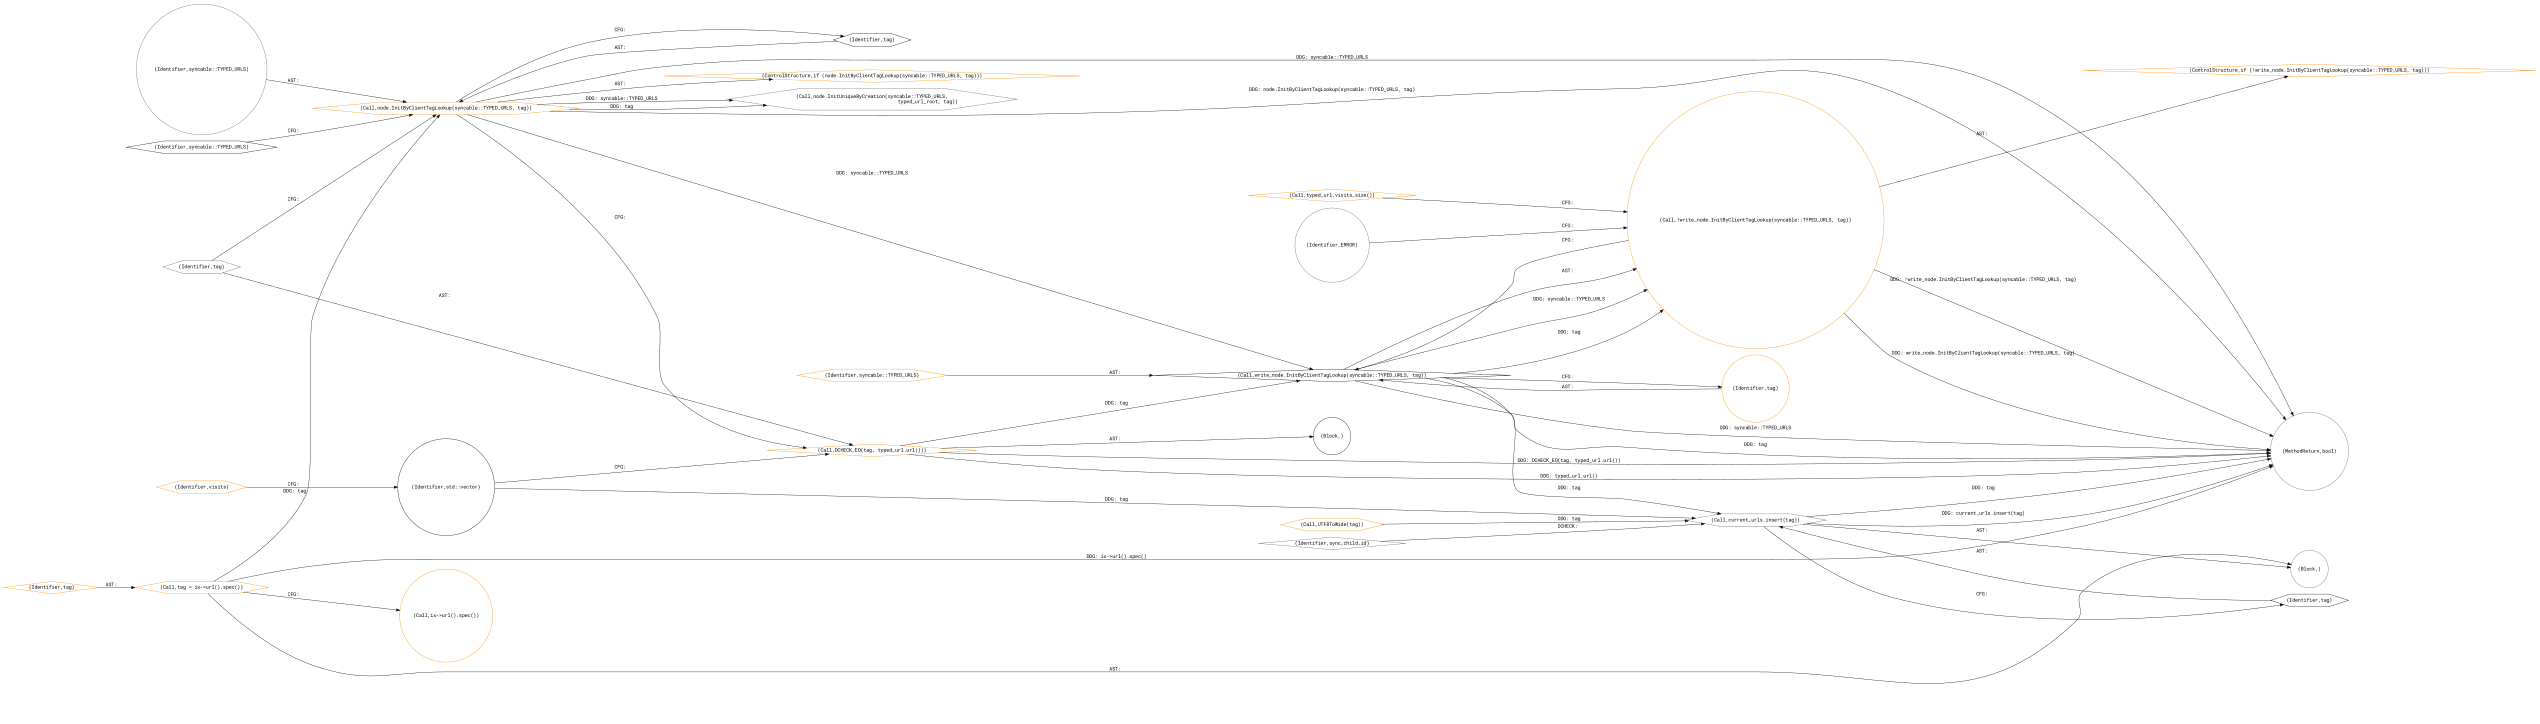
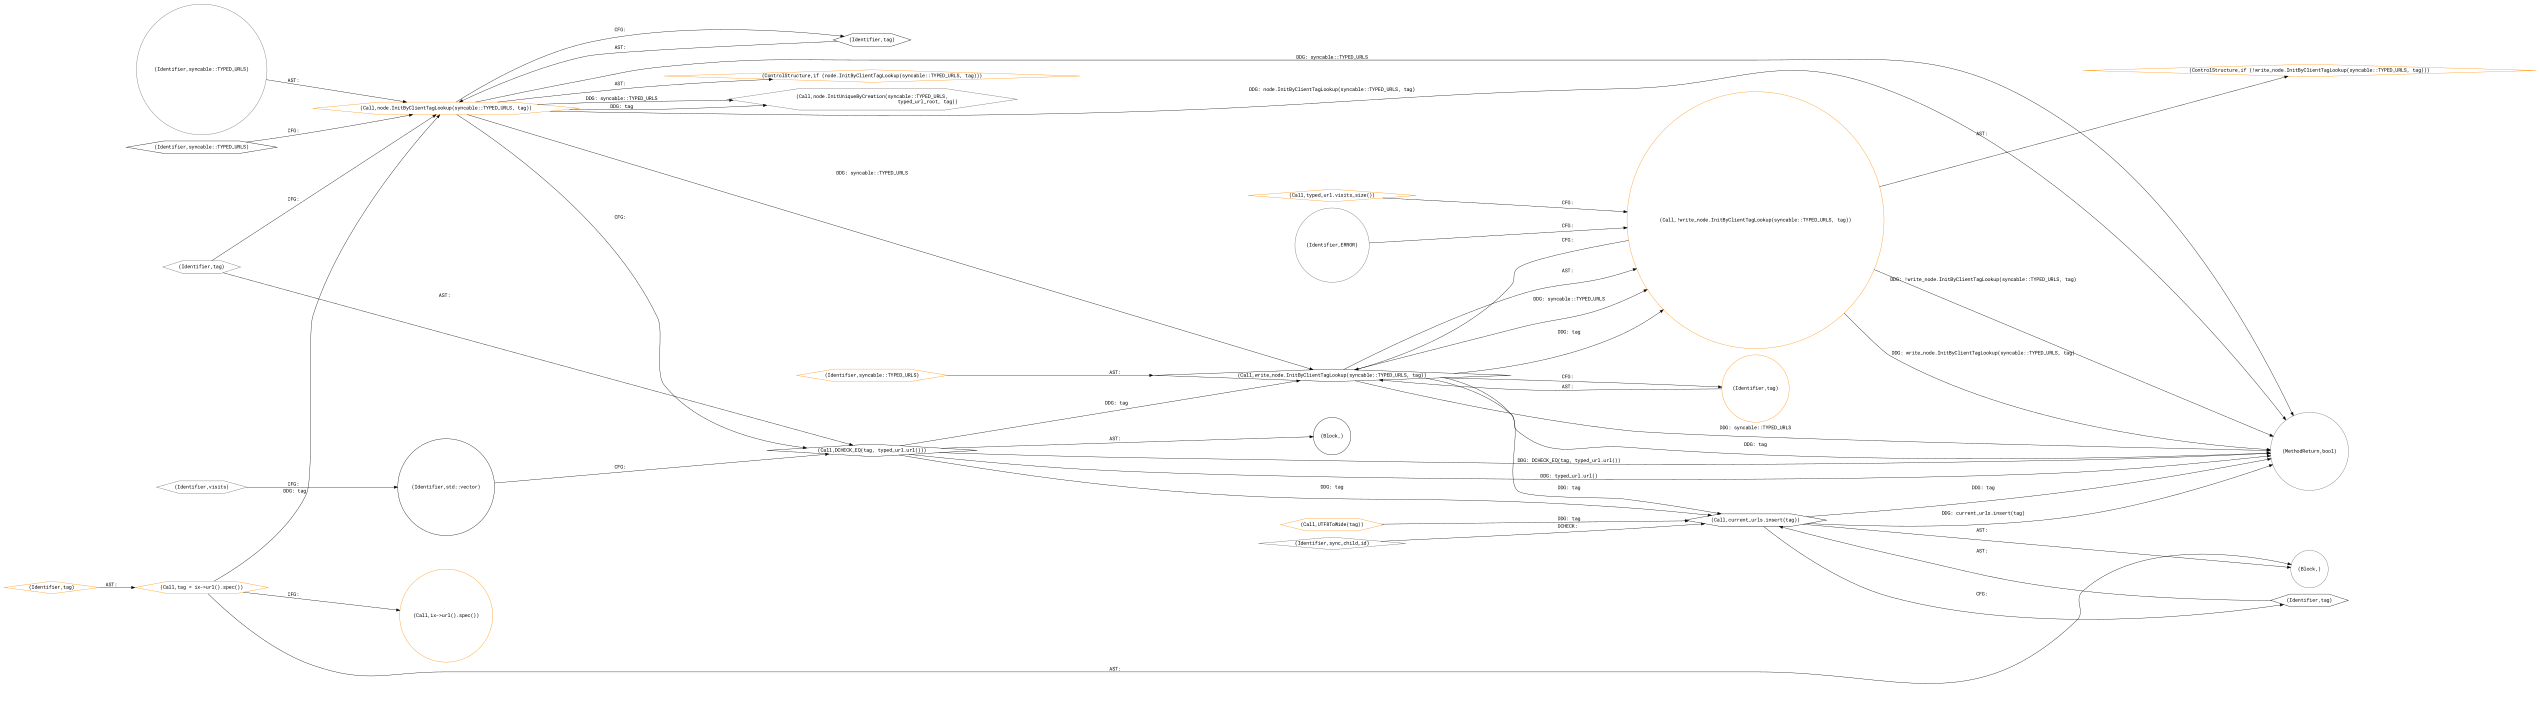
  digraph {
    fontname="Roboto Mono"
    rankdir=LR
    node [color=darkorange fontname="Roboto Mono" shape=hexagon]
    edge [fontname="Roboto Mono"]
    n1 [color=black label="(Call,write_node.InitByClientTagLookup(syncable::TYPED_URLS, tag))" shape=diamond]
    n2 [label="(Call,!write_node.InitByClientTagLookup(syncable::TYPED_URLS, tag))" shape=circle]
-   n3 [color=gray40 label="(Call,current_urls.insert(tag))"]
+   n3 [color=black label="(Call,current_urls.insert(tag))"]
    n4 [label="(Identifier,tag)" shape=circle]
    n5 [color=gray40 label="(MethodReturn,bool)" shape=circle]
    n6 [label="(ControlStructure,if (!write_node.InitByClientTagLookup(syncable::TYPED_URLS, tag)))" shape=diamond]
    n7 [color=gray40 label="(Block,)" shape=circle]
    n8 [color=black label="(Identifier,tag)"]
    n9 [label="(Call,node.InitByClientTagLookup(syncable::TYPED_URLS, tag))"]
-   n10 [label="(Call,DCHECK_EQ(tag, typed_url.url()))" shape=diamond]
+   n10 [color=black label="(Call,DCHECK_EQ(tag, typed_url.url()))" shape=diamond]
    n11 [color=black label="(Identifier,tag)"]
    n12 [color=gray40 label="(Call,node.InitUniqueByCreation(syncable::TYPED_URLS,\n                                       typed_url_root, tag))"]
    n13 [label="(ControlStructure,if (node.InitByClientTagLookup(syncable::TYPED_URLS, tag)))" shape=diamond]
    n14 [color=black label="(Block,)" shape=circle]
    n15 [label="(Call,tag = ix->url().spec())"]
    n16 [label="(Call,ix->url().spec())" shape=circle]
-   n17 [label="(Identifier,visits)"]
+   n17 [color=gray40 label="(Identifier,visits)"]
    n18 [color=black label="(Identifier,std::vector)" shape=circle]
    n19 [color=gray40 label="(Identifier,syncable::TYPED_URLS)" shape=circle]
    n20 [color=gray40 label="(Identifier,sync_child_id)" shape=diamond]
    n21 [color=gray40 label="(Identifier,tag)"]
    n22 [label="(Call,typed_url.visits_size())" shape=diamond]
    n23 [color=black label="(Identifier,syncable::TYPED_URLS)"]
    n24 [label="(Identifier,tag)" shape=diamond]
    n25 [label="(Identifier,syncable::TYPED_URLS)"]
    n26 [label="(Call,UTF8ToWide(tag))"]
    n27 [color=gray40 label="(Identifier,ERROR)" shape=circle]
    n1 -> n2 [label="AST: "]
    n1 -> n2 [label="DDG: syncable::TYPED_URLS"]
    n1 -> n2 [label="DDG: tag"]
    n1 -> n3 [label="DDG: tag"]
    n1 -> n4 [label="CFG: "]
    n1 -> n5 [label="DDG: syncable::TYPED_URLS"]
    n1 -> n5 [label="DDG: tag"]
    n2 -> n1 [label="CFG: "]
    n2 -> n5 [label="DDG: !write_node.InitByClientTagLookup(syncable::TYPED_URLS, tag)"]
    n2 -> n5 [label="DDG: write_node.InitByClientTagLookup(syncable::TYPED_URLS, tag)"]
    n2 -> n6 [label="AST: "]
    n3 -> n5 [label="DDG: tag"]
    n3 -> n5 [label="DDG: current_urls.insert(tag)"]
    n3 -> n7 [label="AST: "]
    n3 -> n8 [label="CFG: "]
    n4 -> n1 [label="AST: "]
    n8 -> n3 [label="AST: "]
    n9 -> n1 [label="DDG: syncable::TYPED_URLS"]
    n9 -> n5 [label="DDG: node.InitByClientTagLookup(syncable::TYPED_URLS, tag)"]
    n9 -> n5 [label="DDG: syncable::TYPED_URLS"]
    n9 -> n10 [label="CFG: "]
    n9 -> n11 [label="CFG: "]
    n9 -> n12 [label="DDG: syncable::TYPED_URLS"]
    n9 -> n12 [label="DDG: tag"]
    n9 -> n13 [label="AST: "]
    n10 -> n1 [label="DDG: tag"]
-   n18 -> n3 [label="DDG: tag"]
+   n10 -> n3 [label="DDG: tag"]
    n10 -> n5 [label="DDG: typed_url.url()"]
    n10 -> n5 [label="DDG: DCHECK_EQ(tag, typed_url.url())"]
    n10 -> n14 [label="AST: "]
    n11 -> n9 [label="AST: "]
-   n15 -> n5 [label="DDG: ix->url().spec()"]
    n15 -> n7 [label="AST: "]
    n15 -> n9 [label="DDG: tag"]
    n15 -> n16 [label="CFG: "]
    n17 -> n18 [label="CFG: "]
    n18 -> n10 [label="CFG: "]
    n19 -> n9 [label="AST: "]
    n20 -> n3 [label="DCHECK: "]
    n21 -> n9 [label="CFG: "]
    n21 -> n10 [label="AST: "]
    n22 -> n2 [label="CFG: "]
    n23 -> n9 [label="CFG: "]
    n24 -> n15 [label="AST: "]
    n25 -> n1 [label="AST: "]
    n26 -> n3 [label="DDG: tag"]
    n27 -> n2 [label="CFG: "]
  }
